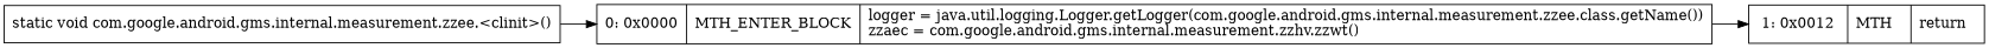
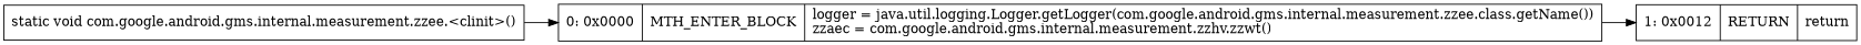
  digraph {
    rankdir=LR
    node [shape=record]
    n1 [label="{0\:\ 0x0000|MTH_ENTER_BLOCK\l|logger = java.util.logging.Logger.getLogger(com.google.android.gms.internal.measurement.zzee.class.getName())\lzzaec = com.google.android.gms.internal.measurement.zzhv.zzwt()\l}"]
-   n2 [label="{1\:\ 0x0012|MTH\l|return\l}"]
+   n2 [label="{1\:\ 0x0012|RETURN\l|return\l}"]
    n3 [label="{static void com.google.android.gms.internal.measurement.zzee.\<clinit\>() }"]
    n1 -> n2
    n3 -> n1
  }
